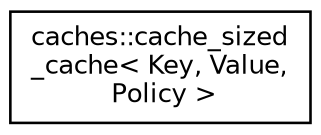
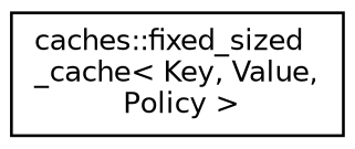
  digraph {
    rankdir=LR
-   n1 [color=black fillcolor=white fontname=Helvetica fontsize=10 height=0.2 label="caches::cache_sized\l_cache\< Key, Value,\l Policy \>" shape=record style=filled width=0.4]
+   n1 [color=black fillcolor=white fontname=Helvetica fontsize=10 height=0.2 label="caches::fixed_sized\l_cache\< Key, Value,\l Policy \>" shape=record style=filled width=0.4]
  }
